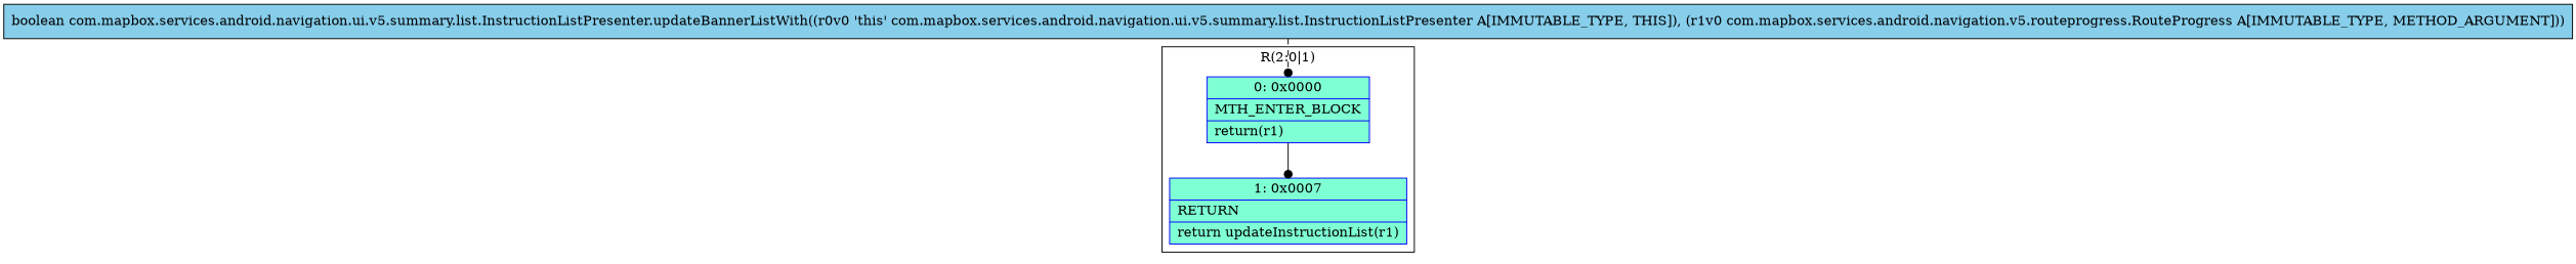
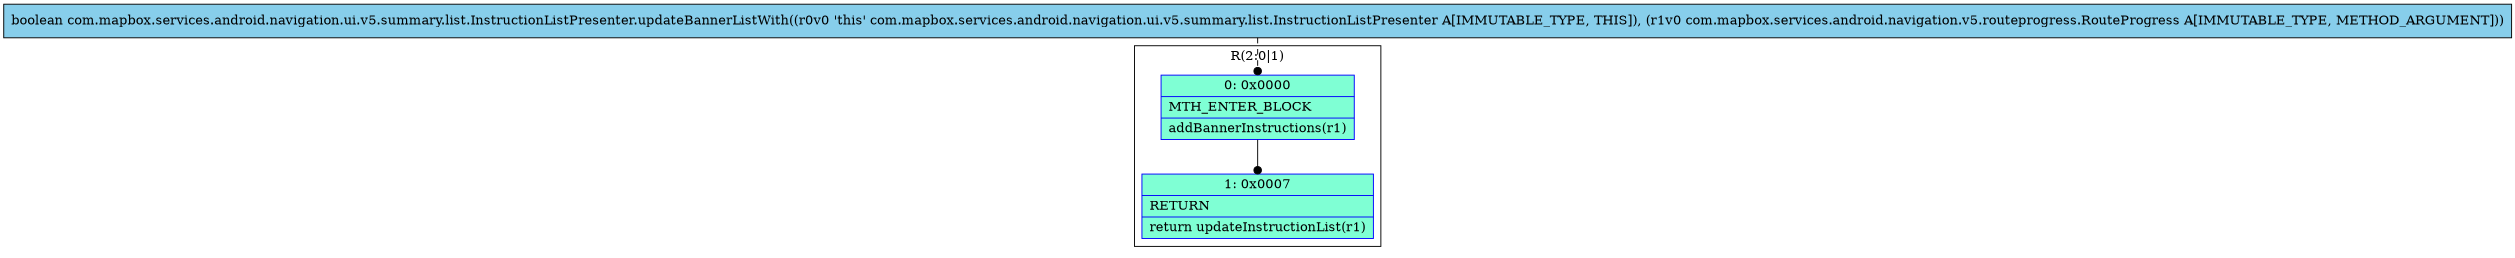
  digraph {
    node [color=blue shape=record style=filled fillcolor=aquamarine]
    edge [arrowhead=dot]
-   n1 [label="{0\:\ 0x0000|MTH_ENTER_BLOCK\l|return(r1)\l}"]
+   n1 [label="{0\:\ 0x0000|MTH_ENTER_BLOCK\l|addBannerInstructions(r1)\l}"]
    n2 [label="{1\:\ 0x0007|RETURN\l|return updateInstructionList(r1)\l}"]
    n3 [label="{boolean com.mapbox.services.android.navigation.ui.v5.summary.list.InstructionListPresenter.updateBannerListWith((r0v0 'this' com.mapbox.services.android.navigation.ui.v5.summary.list.InstructionListPresenter A[IMMUTABLE_TYPE, THIS]), (r1v0 com.mapbox.services.android.navigation.v5.routeprogress.RouteProgress A[IMMUTABLE_TYPE, METHOD_ARGUMENT])) }" fillcolor=skyblue color=""]
    subgraph cluster_1 {
      label="R(2:0|1)"
      n1
      n2
    }
    n1 -> n2 [style=solid]
    n3 -> n1 [style=dashed]
  }
